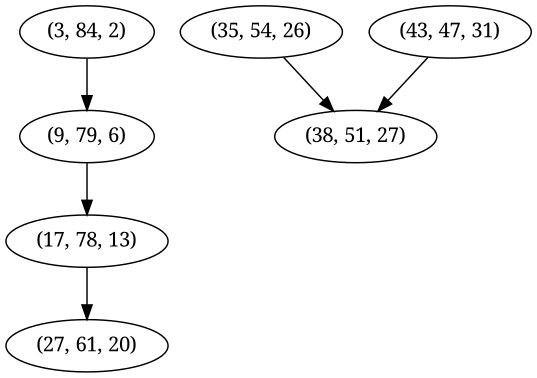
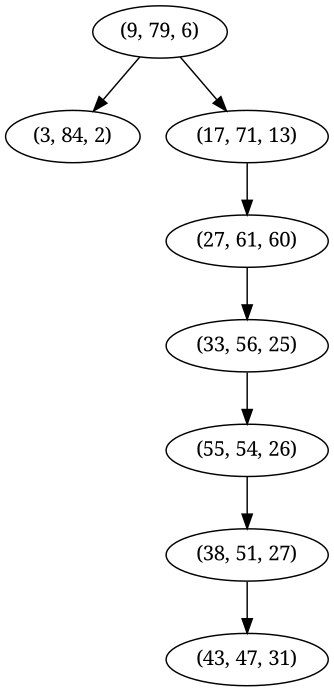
  digraph {
    fontname="Noto Serif"
    node [fontname="Noto Serif"]
    edge [fontname="Noto Serif"]
    n1 [label="(3, 84, 2)"]
    "(9, 79, 6)"
-   "(17, 71, 13)" [label="(17, 78, 13)"]
-   "(27, 61, 20)"
-   "(35, 54, 26)"
+   "(17, 71, 13)"
+   "(27, 61, 20)" [label="(27, 61, 60)"]
+   "(33, 56, 25)"
+   "(35, 54, 26)" [label="(55, 54, 26)"]
    "(38, 51, 27)"
    "(43, 47, 31)"
-   n1 -> "(9, 79, 6)"
+   "(9, 79, 6)" -> n1
    "(9, 79, 6)" -> "(17, 71, 13)"
    "(17, 71, 13)" -> "(27, 61, 20)"
+   "(27, 61, 20)" -> "(33, 56, 25)"
+   "(33, 56, 25)" -> "(35, 54, 26)"
    "(35, 54, 26)" -> "(38, 51, 27)"
-   "(43, 47, 31)" -> "(38, 51, 27)"
+   "(38, 51, 27)" -> "(43, 47, 31)"
  }
